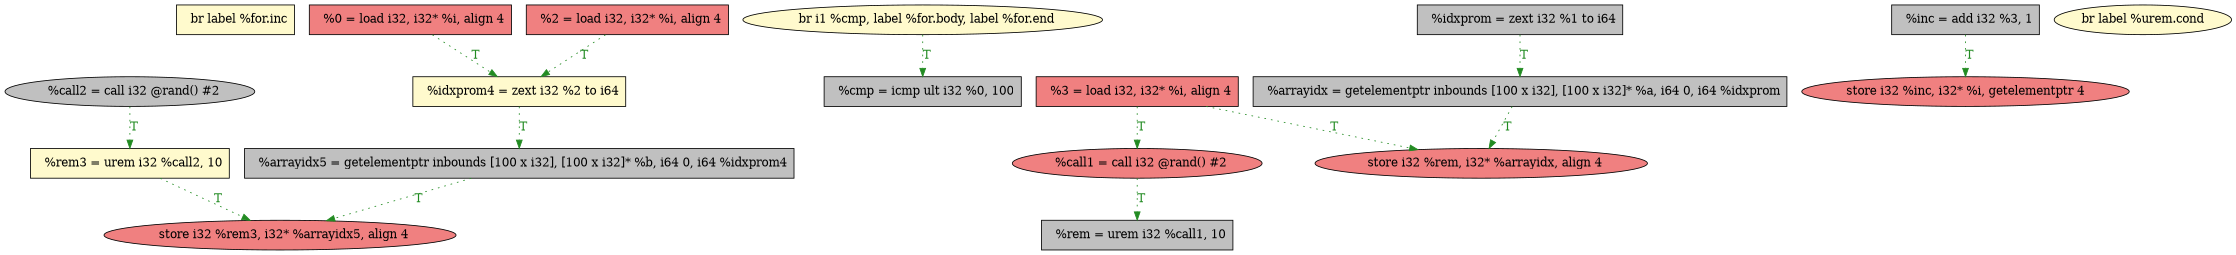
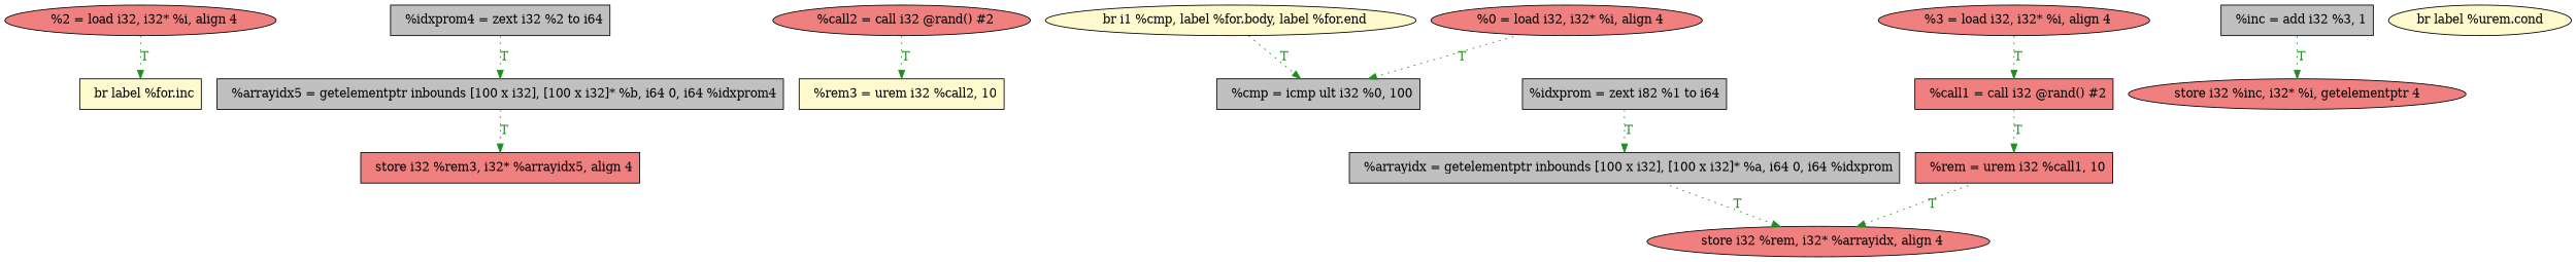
  digraph {
    node [fillcolor=lightcoral shape=ellipse style=filled]
    edge [color=forestgreen fontcolor=forestgreen style=dotted]
    n1 [fillcolor=lemonchiffon label="  br label %for.inc" shape=box]
-   n2 [label="  store i32 %rem3, i32* %arrayidx5, align 4"]
-   n3 [fillcolor=grey label="  %call2 = call i32 @rand() #2"]
+   n2 [label="  store i32 %rem3, i32* %arrayidx5, align 4" shape=box]
+   n3 [label="  %call2 = call i32 @rand() #2"]
    n4 [fillcolor=lemonchiffon label="  %rem3 = urem i32 %call2, 10" shape=rectangle]
    n5 [fillcolor=lemonchiffon label="  br i1 %cmp, label %for.body, label %for.end"]
    n6 [fillcolor=grey label="  %cmp = icmp ult i32 %0, 100" shape=rectangle]
-   n7 [fillcolor=grey label="  %rem = urem i32 %call1, 10" shape=rectangle]
+   n7 [label="  %rem = urem i32 %call1, 10" shape=rectangle]
    n8 [label="  store i32 %rem, i32* %arrayidx, align 4"]
-   n9 [label="  %3 = load i32, i32* %i, align 4" shape=box]
-   n10 [label="  %call1 = call i32 @rand() #2"]
+   n9 [label="  %3 = load i32, i32* %i, align 4"]
+   n10 [label="  %call1 = call i32 @rand() #2" shape=box]
    n11 [fillcolor=grey label="  %inc = add i32 %3, 1" shape=rectangle]
    n12 [label="store i32 %inc, i32* %i, getelementptr 4"]
    n13 [fillcolor=grey label="  %arrayidx = getelementptr inbounds [100 x i32], [100 x i32]* %a, i64 0, i64 %idxprom" shape=rectangle]
-   n14 [fillcolor=grey label="  %idxprom = zext i32 %1 to i64" shape=rectangle]
-   n15 [label="  %0 = load i32, i32* %i, align 4" shape=box]
-   n16 [fillcolor=lemonchiffon label="  %idxprom4 = zext i32 %2 to i64" shape=rectangle]
+   n14 [fillcolor=grey label="%idxprom = zext i82 %1 to i64" shape=rectangle]
+   n15 [label="  %0 = load i32, i32* %i, align 4"]
+   n16 [fillcolor=grey label="  %idxprom4 = zext i32 %2 to i64" shape=rectangle]
    n17 [fillcolor=grey label="  %arrayidx5 = getelementptr inbounds [100 x i32], [100 x i32]* %b, i64 0, i64 %idxprom4" shape=rectangle]
-   n18 [label="  %2 = load i32, i32* %i, align 4" shape=box]
+   n18 [label="  %2 = load i32, i32* %i, align 4"]
    n19 [fillcolor=lemonchiffon label="br label %urem.cond"]
    n3 -> n4 [label=T]
-   n4 -> n2 [label=T]
    n5 -> n6 [label=T]
-   n9 -> n8 [label=T]
+   n7 -> n8 [label=T]
    n9 -> n10 [label=T]
    n10 -> n7 [label=T]
    n11 -> n12 [label=T]
    n13 -> n8 [label=T]
    n14 -> n13 [label=T]
-   n15 -> n16 [label=T]
+   n15 -> n6 [label=T]
    n16 -> n17 [label=T]
    n17 -> n2 [label=T]
-   n18 -> n16 [label=T]
+   n18 -> n1 [label=T]
  }
